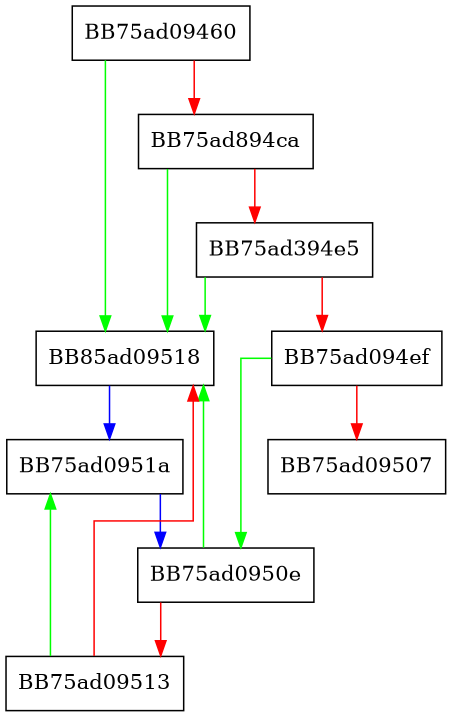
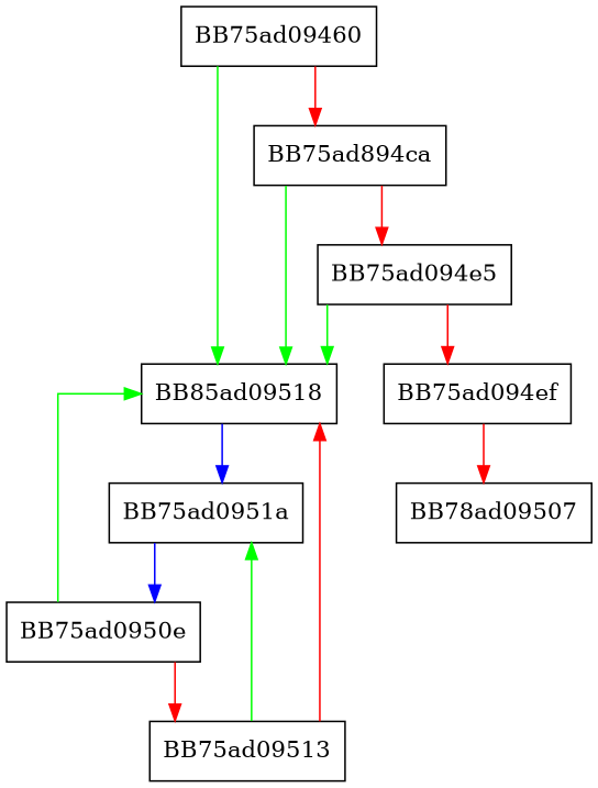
  digraph {
    splines=ortho
    node [shape=box]
    edge [color=green]
    n1 [label=BB85ad09518]
    BB75ad09460
    n3 [label=BB75ad894ca]
    BB75ad0951a
-   BB75ad094e5 [label=BB75ad394e5]
+   BB75ad094e5
    BB75ad0950e
    BB75ad094ef
-   BB75ad09507
+   BB75ad09507 [label=BB78ad09507]
    BB75ad09513
    n1 -> BB75ad0951a [color=blue]
    BB75ad09460 -> n1
    BB75ad09460 -> n3 [color=red]
    n3 -> n1
    n3 -> BB75ad094e5 [color=red]
    BB75ad0951a -> BB75ad0950e [color=blue]
    BB75ad094e5 -> n1
    BB75ad094e5 -> BB75ad094ef [color=red]
    BB75ad0950e -> n1
    BB75ad0950e -> BB75ad09513 [color=red]
-   BB75ad094ef -> BB75ad0950e
    BB75ad094ef -> BB75ad09507 [color=red]
    BB75ad09513 -> n1 [color=red]
    BB75ad09513 -> BB75ad0951a
  }
